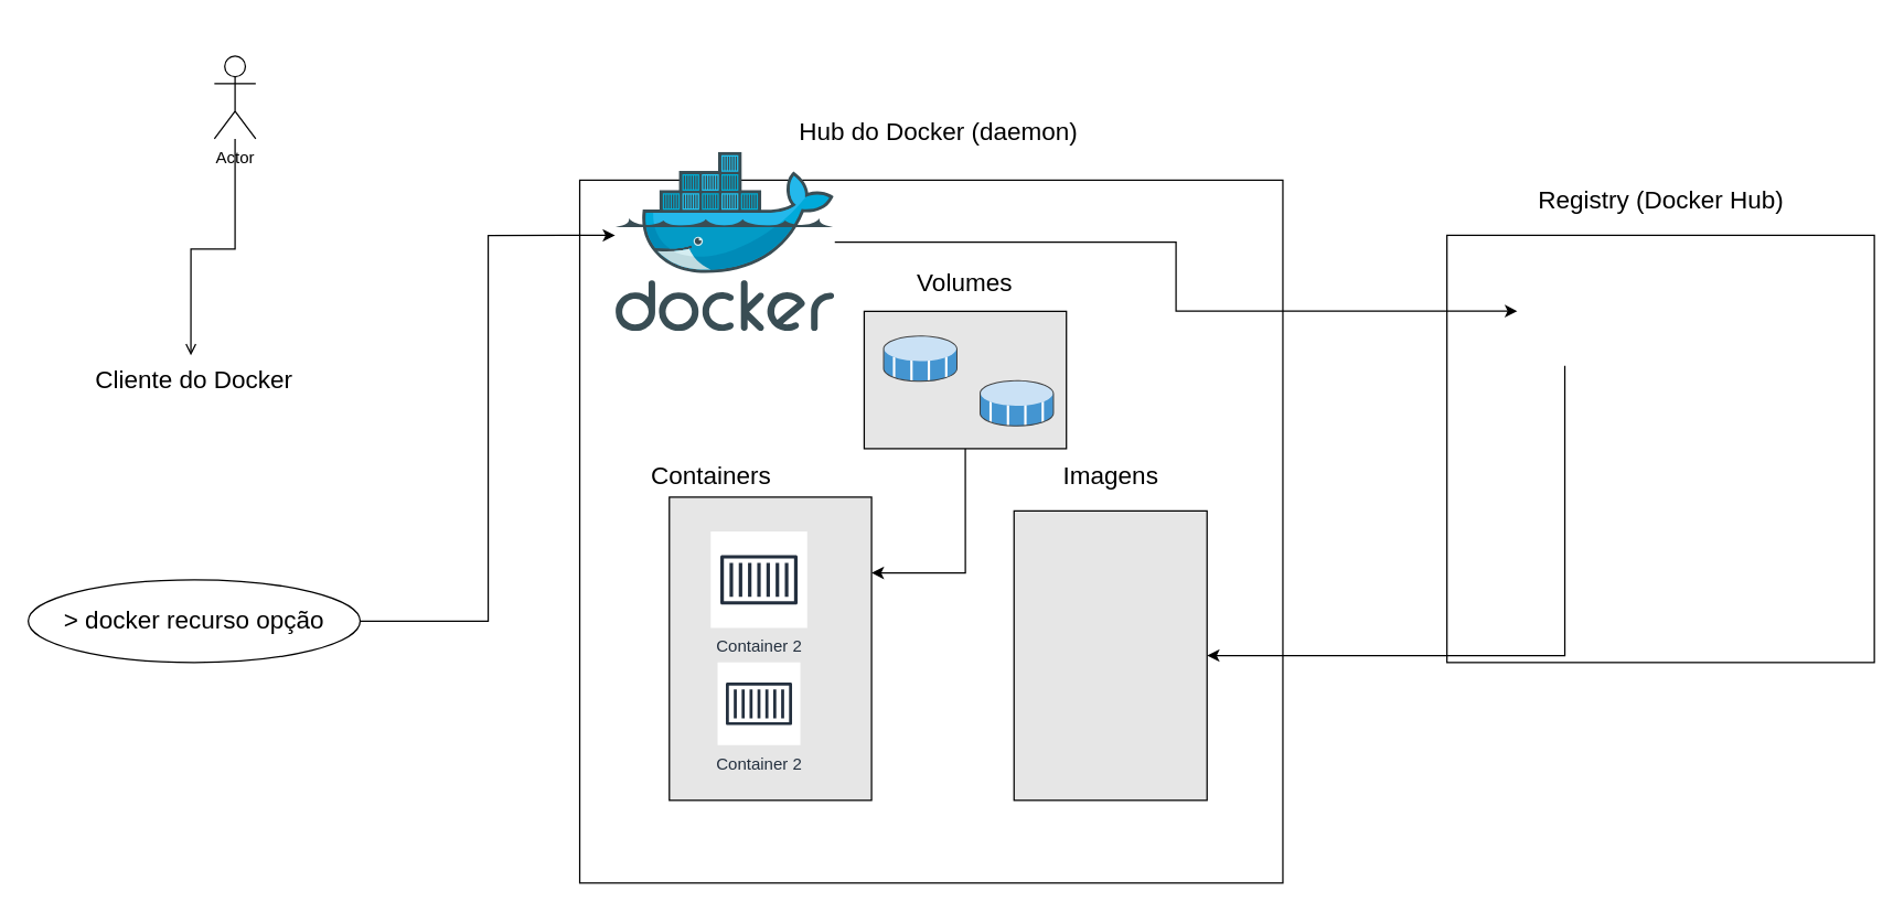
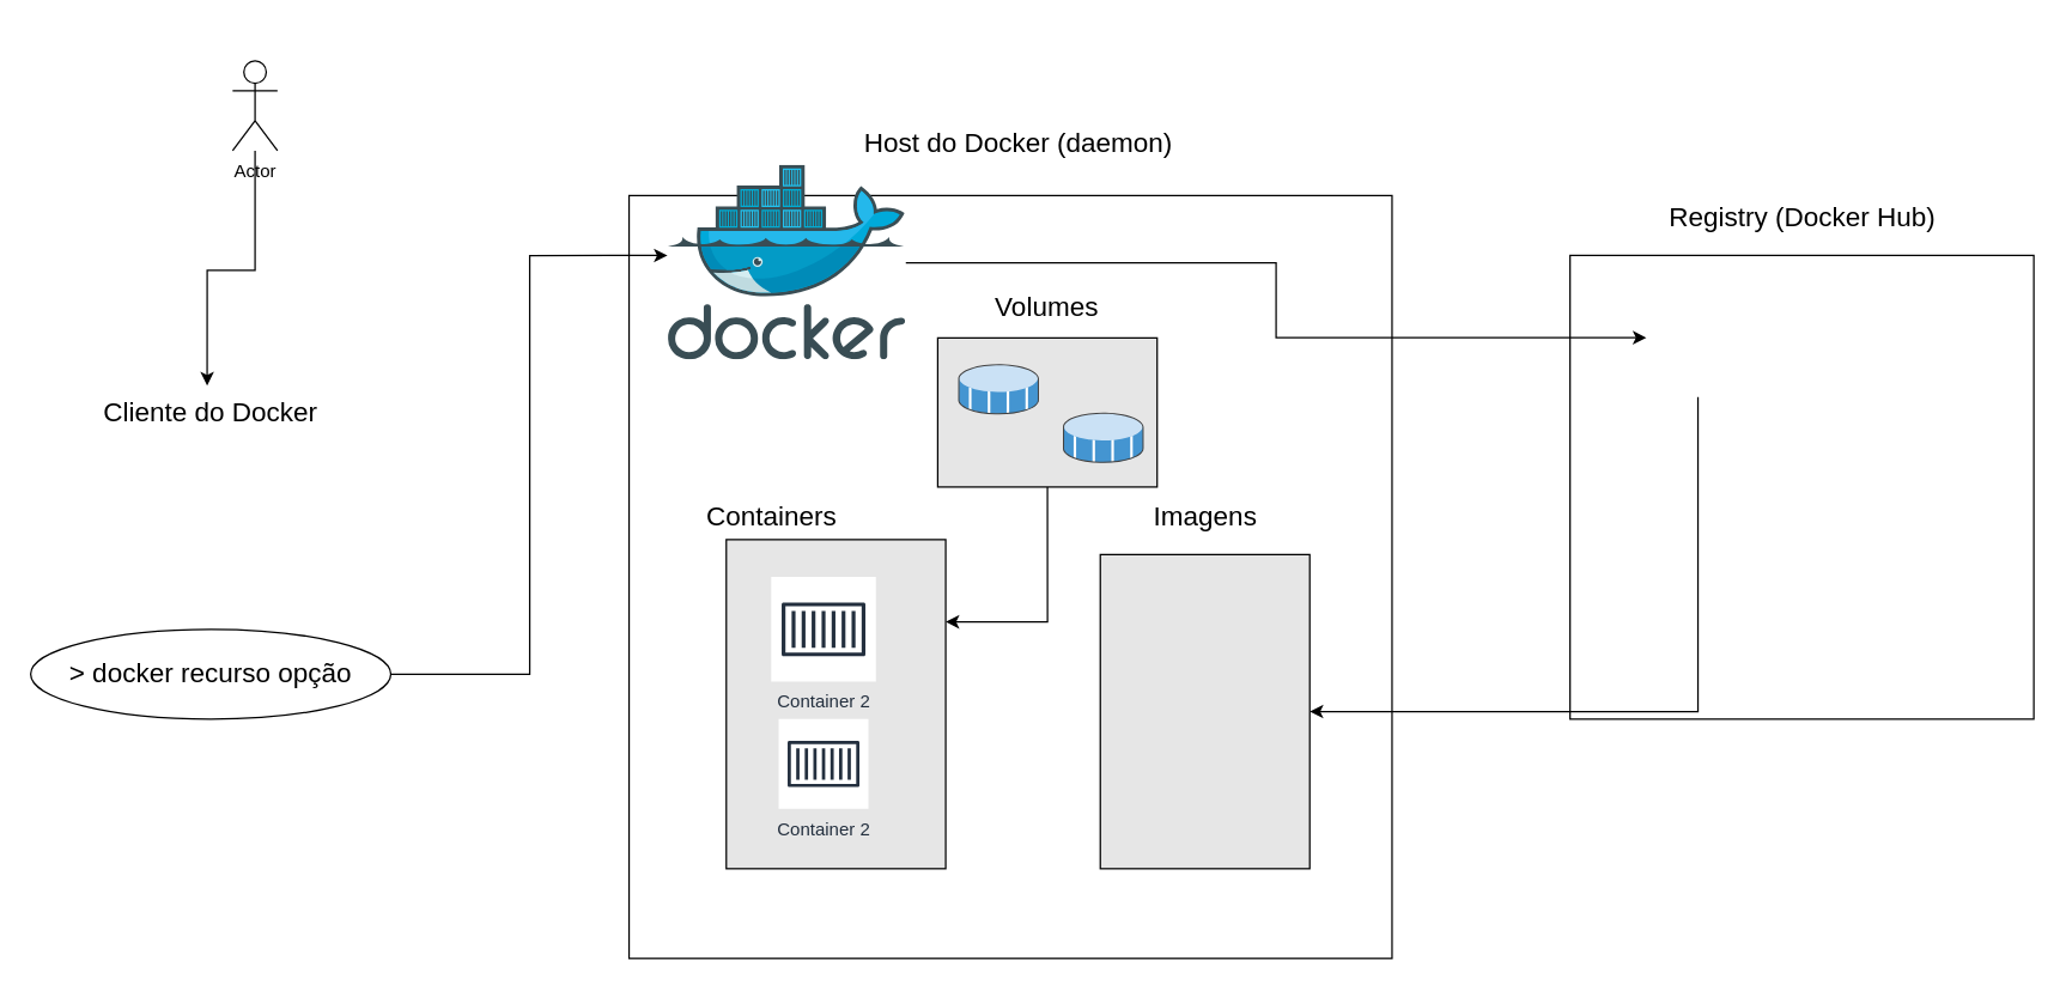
  <mxCell id="0" />
  <mxCell id="1" parent="0" />
  <mxCell id="2" value="" style="whiteSpace=wrap;html=1;aspect=fixed;fontSize=18;" parent="1" vertex="1"><mxGeometry x="1049" y="170" width="310" height="310" as="geometry" /></mxCell>
  <mxCell id="3" value="" style="whiteSpace=wrap;html=1;aspect=fixed;fontSize=18;" parent="1" vertex="1"><mxGeometry x="420" y="130" width="510" height="510" as="geometry" /></mxCell>
  <mxCell id="4" style="edgeStyle=orthogonalEdgeStyle;rounded=0;orthogonalLoop=1;jettySize=auto;html=1;fontSize=18;" parent="1" source="5" target="18" edge="1"><mxGeometry relative="1" as="geometry" /></mxCell>
  <mxCell id="5" value="" style="sketch=0;aspect=fixed;html=1;points=[];align=center;image;fontSize=12;image=img/lib/mscae/Docker.svg;" parent="1" vertex="1"><mxGeometry x="446.46" y="110" width="158.54" height="130" as="geometry" /></mxCell>
  <mxCell id="6" style="edgeStyle=orthogonalEdgeStyle;rounded=0;orthogonalLoop=1;jettySize=auto;html=1;entryX=-0.005;entryY=0.462;entryDx=0;entryDy=0;entryPerimeter=0;fontSize=18;" parent="1" source="7" target="5" edge="1"><mxGeometry relative="1" as="geometry" /></mxCell>
  <mxCell id="7" value="&lt;font style=&quot;font-size: 18px&quot;&gt;&amp;gt; docker recurso opção&lt;/font&gt;" style="ellipse;whiteSpace=wrap;html=1;" parent="1" vertex="1"><mxGeometry x="20" y="420" width="240.73" height="60" as="geometry" /></mxCell>
  <mxCell id="8" value="" style="shape=image;html=1;verticalAlign=top;verticalLabelPosition=bottom;labelBackgroundColor=#ffffff;imageAspect=0;aspect=fixed;image=https://cdn2.iconfinder.com/data/icons/boxicons-logos/24/bxl-docker-128.png;fontSize=18;" parent="1" vertex="1"><mxGeometry x="76.37" y="290" width="128" height="128" as="geometry" /></mxCell>
  <mxCell id="9" value="Cliente do Docker" style="text;html=1;align=center;verticalAlign=middle;resizable=0;points=[];autosize=1;strokeColor=none;fillColor=none;fontSize=18;" parent="1" vertex="1"><mxGeometry x="60.37" y="260" width="160" height="30" as="geometry" /></mxCell>
- <mxCell id="10" value="Hub do Docker (daemon)" style="text;html=1;align=center;verticalAlign=middle;resizable=0;points=[];autosize=1;strokeColor=none;fillColor=none;fontSize=18;" parent="1" vertex="1"><mxGeometry x="570" y="80" width="220" height="30" as="geometry" /></mxCell>
+ <mxCell id="10" value="Host do Docker (daemon)" style="text;html=1;align=center;verticalAlign=middle;resizable=0;points=[];autosize=1;strokeColor=none;fillColor=none;fontSize=18;" parent="1" vertex="1"><mxGeometry x="570" y="80" width="220" height="30" as="geometry" /></mxCell>
  <mxCell id="11" value="" style="rounded=0;whiteSpace=wrap;html=1;fontSize=18;fillColor=#E6E6E6;rotation=90;" parent="1" vertex="1"><mxGeometry x="448.33" y="396.67" width="220" height="146.67" as="geometry" /></mxCell>
  <mxCell id="12" value="" style="rounded=0;whiteSpace=wrap;html=1;fontSize=18;fillColor=#E6E6E6;rotation=90;" parent="1" vertex="1"><mxGeometry x="700" y="405" width="210" height="140" as="geometry" /></mxCell>
  <mxCell id="13" value="Containers" style="text;html=1;align=center;verticalAlign=middle;resizable=0;points=[];autosize=1;strokeColor=none;fillColor=none;fontSize=18;" parent="1" vertex="1"><mxGeometry x="465" y="330" width="100" height="30" as="geometry" /></mxCell>
  <mxCell id="14" value="Imagens" style="text;html=1;align=center;verticalAlign=middle;resizable=0;points=[];autosize=1;strokeColor=none;fillColor=none;fontSize=18;" parent="1" vertex="1"><mxGeometry x="765" y="330" width="80" height="30" as="geometry" /></mxCell>
  <mxCell id="15" value="Registry (Docker Hub)" style="text;html=1;align=center;verticalAlign=middle;resizable=0;points=[];autosize=1;strokeColor=none;fillColor=none;fontSize=18;" parent="1" vertex="1"><mxGeometry x="1109" y="130" width="190" height="30" as="geometry" /></mxCell>
  <mxCell id="16" value="" style="shape=image;html=1;verticalAlign=top;verticalLabelPosition=bottom;labelBackgroundColor=#ffffff;imageAspect=0;aspect=fixed;image=https://cdn0.iconfinder.com/data/icons/social-media-2127/48/social_media_social_media_logo_docker-128.png;fontSize=18;fillColor=#E6E6E6;" parent="1" vertex="1"><mxGeometry x="1149" y="20" width="128" height="128" as="geometry" /></mxCell>
  <mxCell id="17" style="edgeStyle=orthogonalEdgeStyle;rounded=0;orthogonalLoop=1;jettySize=auto;html=1;entryX=0.5;entryY=0;entryDx=0;entryDy=0;fontSize=18;exitX=0.5;exitY=1;exitDx=0;exitDy=0;" parent="1" source="18" target="12" edge="1"><mxGeometry relative="1" as="geometry" /></mxCell>
  <mxCell id="18" value="" style="shape=image;verticalLabelPosition=bottom;labelBackgroundColor=default;verticalAlign=top;aspect=fixed;imageAspect=0;image=https://logodownload.org/wp-content/uploads/2018/03/nginx-logo-1.png;" parent="1" vertex="1"><mxGeometry x="1100" y="185.4" width="69" height="79.2" as="geometry" /></mxCell>
  <mxCell id="19" value="" style="shape=image;verticalLabelPosition=bottom;labelBackgroundColor=default;verticalAlign=top;aspect=fixed;imageAspect=0;image=https://upload.wikimedia.org/wikipedia/commons/thumb/e/e9/Jenkins_logo.svg/1200px-Jenkins_logo.svg.png;" parent="1" vertex="1"><mxGeometry x="1230" y="210.2" width="71.62" height="98.79" as="geometry" /></mxCell>
  <mxCell id="20" value="" style="shape=image;verticalLabelPosition=bottom;labelBackgroundColor=default;verticalAlign=top;aspect=fixed;imageAspect=0;image=https://upload.wikimedia.org/wikipedia/commons/thumb/9/93/Wordpress_Blue_logo.png/1200px-Wordpress_Blue_logo.png;" parent="1" vertex="1"><mxGeometry x="1149" y="315" width="90" height="90" as="geometry" /></mxCell>
  <mxCell id="21" value="" style="shape=image;verticalLabelPosition=bottom;labelBackgroundColor=default;verticalAlign=top;aspect=fixed;imageAspect=0;image=https://logodownload.org/wp-content/uploads/2018/03/nginx-logo-1.png;" parent="1" vertex="1"><mxGeometry x="783.22" y="405" width="43.56" height="50" as="geometry" /></mxCell>
  <mxCell id="22" value="" style="shape=image;verticalLabelPosition=bottom;labelBackgroundColor=default;verticalAlign=top;aspect=fixed;imageAspect=0;image=https://upload.wikimedia.org/wikipedia/commons/thumb/e/e9/Jenkins_logo.svg/1200px-Jenkins_logo.svg.png;" parent="1" vertex="1"><mxGeometry x="779.66" y="485" width="47.12" height="65" as="geometry" /></mxCell>
  <mxCell id="23" value="Container 2" style="sketch=0;outlineConnect=0;fontColor=#232F3E;gradientColor=none;strokeColor=#232F3E;fillColor=#ffffff;dashed=0;verticalLabelPosition=bottom;verticalAlign=top;align=center;html=1;fontSize=12;fontStyle=0;aspect=fixed;shape=mxgraph.aws4.resourceIcon;resIcon=mxgraph.aws4.container_1;" parent="1" vertex="1"><mxGeometry x="515" y="385" width="70" height="70" as="geometry" /></mxCell>
  <mxCell id="24" value="Container 2" style="sketch=0;outlineConnect=0;fontColor=#232F3E;gradientColor=none;strokeColor=#232F3E;fillColor=#ffffff;dashed=0;verticalLabelPosition=bottom;verticalAlign=top;align=center;html=1;fontSize=12;fontStyle=0;aspect=fixed;shape=mxgraph.aws4.resourceIcon;resIcon=mxgraph.aws4.container_1;" parent="1" vertex="1"><mxGeometry x="520" y="480" width="60" height="60" as="geometry" /></mxCell>
- <mxCell id="25" style="edgeStyle=orthogonalEdgeStyle;rounded=0;orthogonalLoop=1;jettySize=auto;html=1;entryX=0.485;entryY=-0.1;entryDx=0;entryDy=0;entryPerimeter=0;endArrow=open;" edge="1" parent="1" source="26" target="9"><mxGeometry relative="1" as="geometry" /></mxCell>
+ <mxCell id="25" style="edgeStyle=orthogonalEdgeStyle;rounded=0;orthogonalLoop=1;jettySize=auto;html=1;entryX=0.485;entryY=-0.1;entryDx=0;entryDy=0;entryPerimeter=0;" edge="1" parent="1" source="26" target="9"><mxGeometry relative="1" as="geometry" /></mxCell>
  <mxCell id="26" value="Actor" style="shape=umlActor;verticalLabelPosition=bottom;verticalAlign=top;html=1;outlineConnect=0;" vertex="1" parent="1"><mxGeometry x="155" y="40" width="30" height="60" as="geometry" /></mxCell>
  <mxCell id="27" style="edgeStyle=orthogonalEdgeStyle;rounded=0;orthogonalLoop=1;jettySize=auto;html=1;exitX=1;exitY=0.5;exitDx=0;exitDy=0;entryX=0.25;entryY=0;entryDx=0;entryDy=0;" edge="1" parent="1" source="28" target="11"><mxGeometry relative="1" as="geometry" /></mxCell>
  <mxCell id="28" value="" style="rounded=0;whiteSpace=wrap;html=1;fontSize=18;fillColor=#E6E6E6;rotation=90;" vertex="1" parent="1"><mxGeometry x="649.83" y="201.67" width="99.66" height="146.67" as="geometry" /></mxCell>
  <mxCell id="29" value="Volumes" style="text;html=1;align=center;verticalAlign=middle;resizable=0;points=[];autosize=1;strokeColor=none;fillColor=none;fontSize=18;" vertex="1" parent="1"><mxGeometry x="654.49" y="185" width="90" height="40" as="geometry" /></mxCell>
  <mxCell id="30" value="" style="shadow=0;dashed=0;html=1;labelPosition=center;verticalLabelPosition=bottom;verticalAlign=top;align=center;outlineConnect=0;shape=mxgraph.veeam.3d.datastore_volume;" vertex="1" parent="1"><mxGeometry x="640" y="242.6" width="54" height="34" as="geometry" /></mxCell>
  <mxCell id="31" value="" style="shadow=0;dashed=0;html=1;labelPosition=center;verticalLabelPosition=bottom;verticalAlign=top;align=center;outlineConnect=0;shape=mxgraph.veeam.3d.datastore_volume;" vertex="1" parent="1"><mxGeometry x="710" y="274.99" width="54" height="34" as="geometry" /></mxCell>
